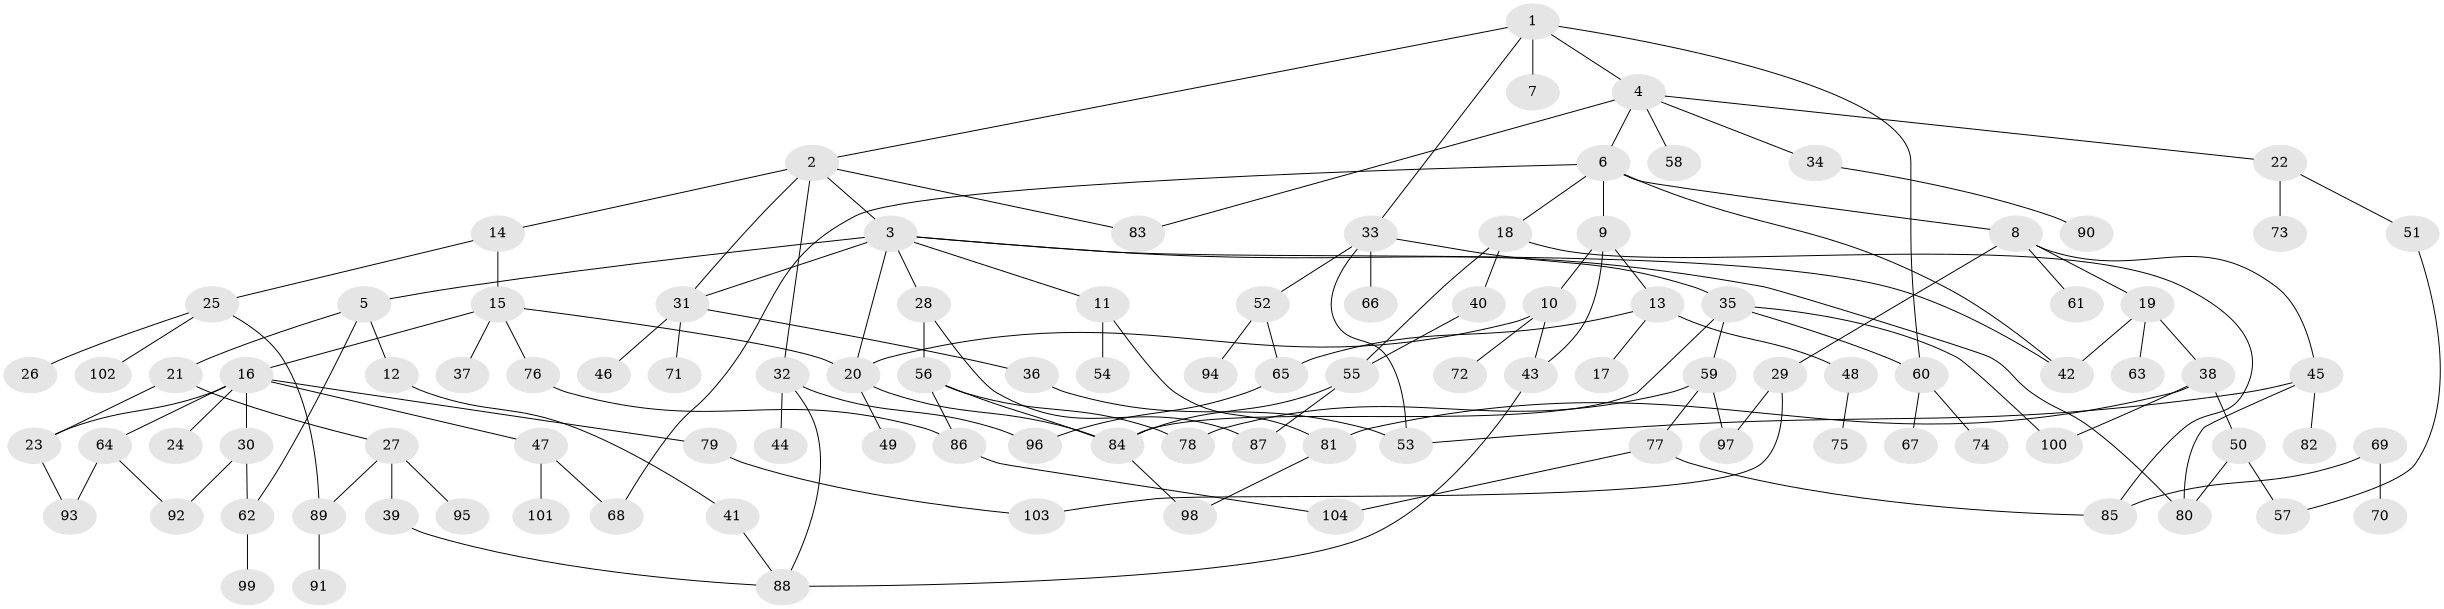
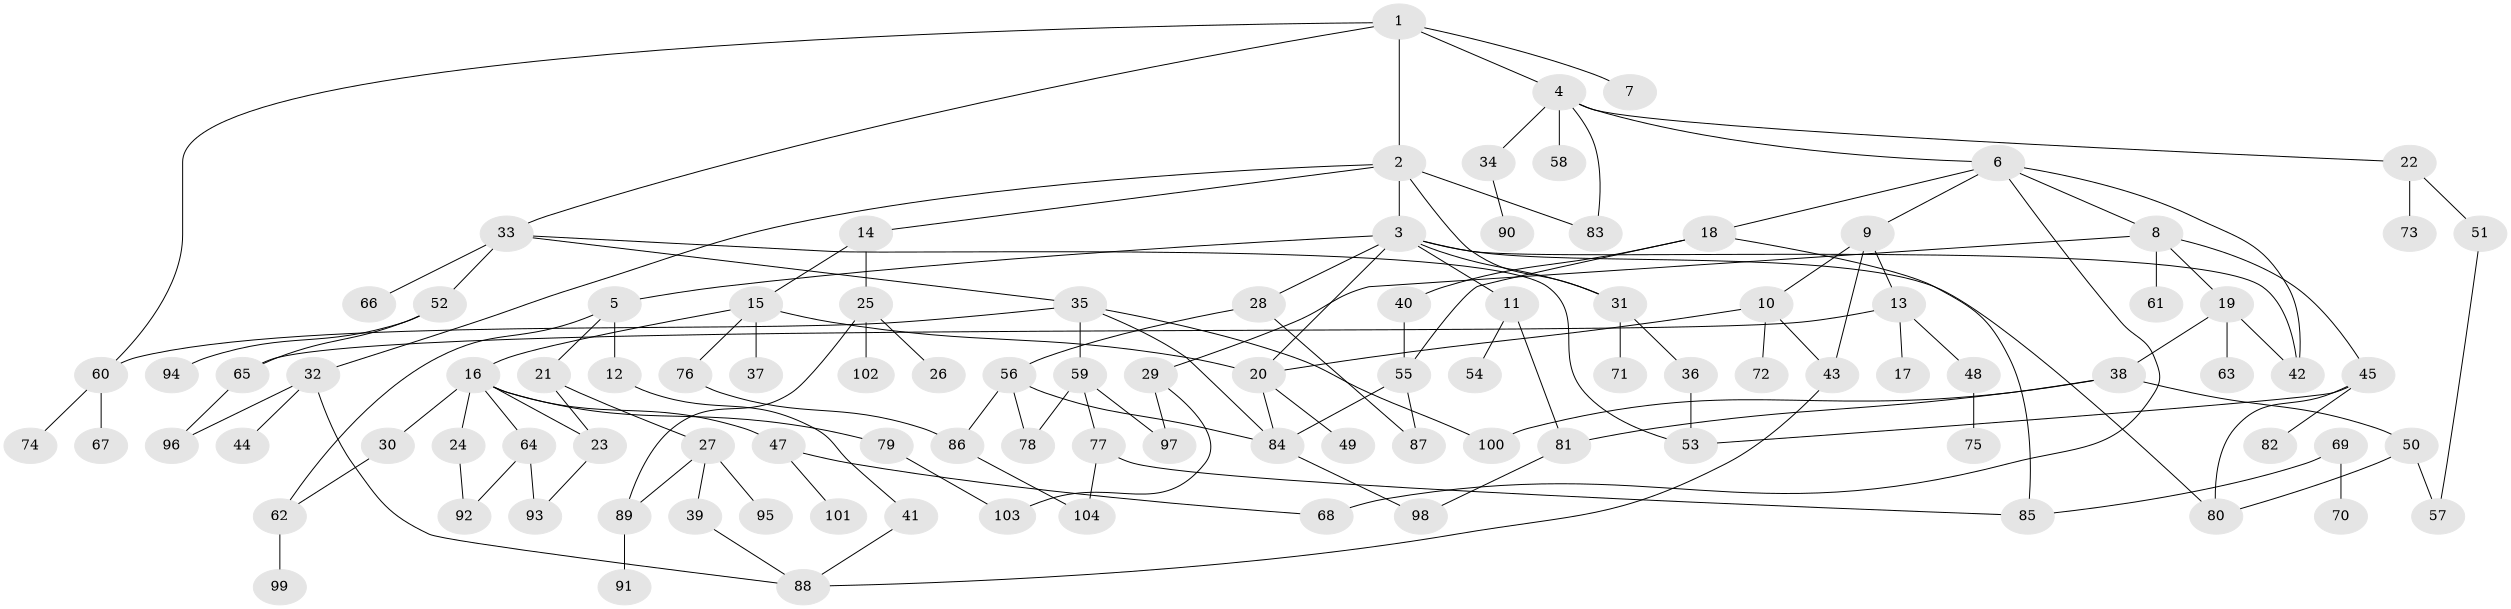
  graph {
    node [color=gray90 style=filled]
    1
    2
    4
    7
    33
    60
    3
    14
    31
    32
    83
    6
    22
    34
    58
    35
    52
    53
    66
    67
    74
    5
    11
    20
    28
    42
    80
    15
    25
    36
-   46
    71
    44
    88
    96
    12
    21
    62
    54
    81
    49
    84
    56
    87
    8
    9
    18
    68
    51
    73
    90
    41
    23
    27
    99
    19
    29
    45
    61
    10
    13
    43
    40
    55
    85
    38
    63
    97
    103
    82
    72
    17
    48
    65
    98
    75
    16
    37
    76
    26
    89
    102
    24
    30
    47
    79
    64
    86
    93
    92
    101
    100
    50
    39
    95
    57
    91
    78
    69
    70
    59
    94
    77
    104
    1 -- 2
    1 -- 4
    1 -- 7
    1 -- 33
    1 -- 60
    2 -- 3
    2 -- 14
    2 -- 31
    2 -- 32
    2 -- 83
    4 -- 83
    4 -- 6
    4 -- 22
    4 -- 34
    4 -- 58
    33 -- 35
    33 -- 52
    33 -- 53
    33 -- 66
    60 -- 67
    60 -- 74
    3 -- 31
    3 -- 5
    3 -- 11
    3 -- 20
    3 -- 28
    3 -- 42
    3 -- 80
    14 -- 15
    14 -- 25
    31 -- 36
-   31 -- 46
    31 -- 71
    32 -- 44
    32 -- 88
    32 -- 96
    6 -- 42
    6 -- 8
    6 -- 9
    6 -- 18
    6 -- 68
    22 -- 51
    22 -- 73
    34 -- 90
    35 -- 60
    35 -- 84
    35 -- 100
    35 -- 59
    52 -- 65
    52 -- 94
    5 -- 12
    5 -- 21
    5 -- 62
    11 -- 54
    11 -- 81
    20 -- 49
    20 -- 84
    28 -- 56
    28 -- 87
    15 -- 20
    15 -- 16
    15 -- 37
    15 -- 76
    25 -- 26
    25 -- 89
    25 -- 102
    36 -- 53
    12 -- 41
    21 -- 23
    21 -- 27
    62 -- 99
    81 -- 98
    84 -- 98
    56 -- 84
    56 -- 86
    56 -- 78
    8 -- 19
    8 -- 29
    8 -- 45
    8 -- 61
    9 -- 10
    9 -- 13
    9 -- 43
    18 -- 40
    18 -- 55
    18 -- 85
    51 -- 57
    41 -- 88
    23 -- 93
    27 -- 89
    27 -- 39
    27 -- 95
    19 -- 42
    19 -- 38
    19 -- 63
    29 -- 97
    29 -- 103
    45 -- 53
    45 -- 80
    45 -- 82
    10 -- 20
    10 -- 43
    10 -- 72
    13 -- 17
    13 -- 48
    13 -- 65
    43 -- 88
    40 -- 55
    55 -- 84
    55 -- 87
    38 -- 81
    38 -- 100
    38 -- 50
    48 -- 75
    65 -- 96
    16 -- 23
    16 -- 24
    16 -- 30
    16 -- 47
    16 -- 79
    16 -- 64
    76 -- 86
    89 -- 91
-   30 -- 92
+   24 -- 92
    30 -- 62
    47 -- 68
    47 -- 101
    79 -- 103
    64 -- 93
    64 -- 92
    86 -- 104
    50 -- 80
    50 -- 57
    39 -- 88
    69 -- 85
    69 -- 70
    59 -- 97
    59 -- 78
    59 -- 77
    77 -- 85
    77 -- 104
  }
